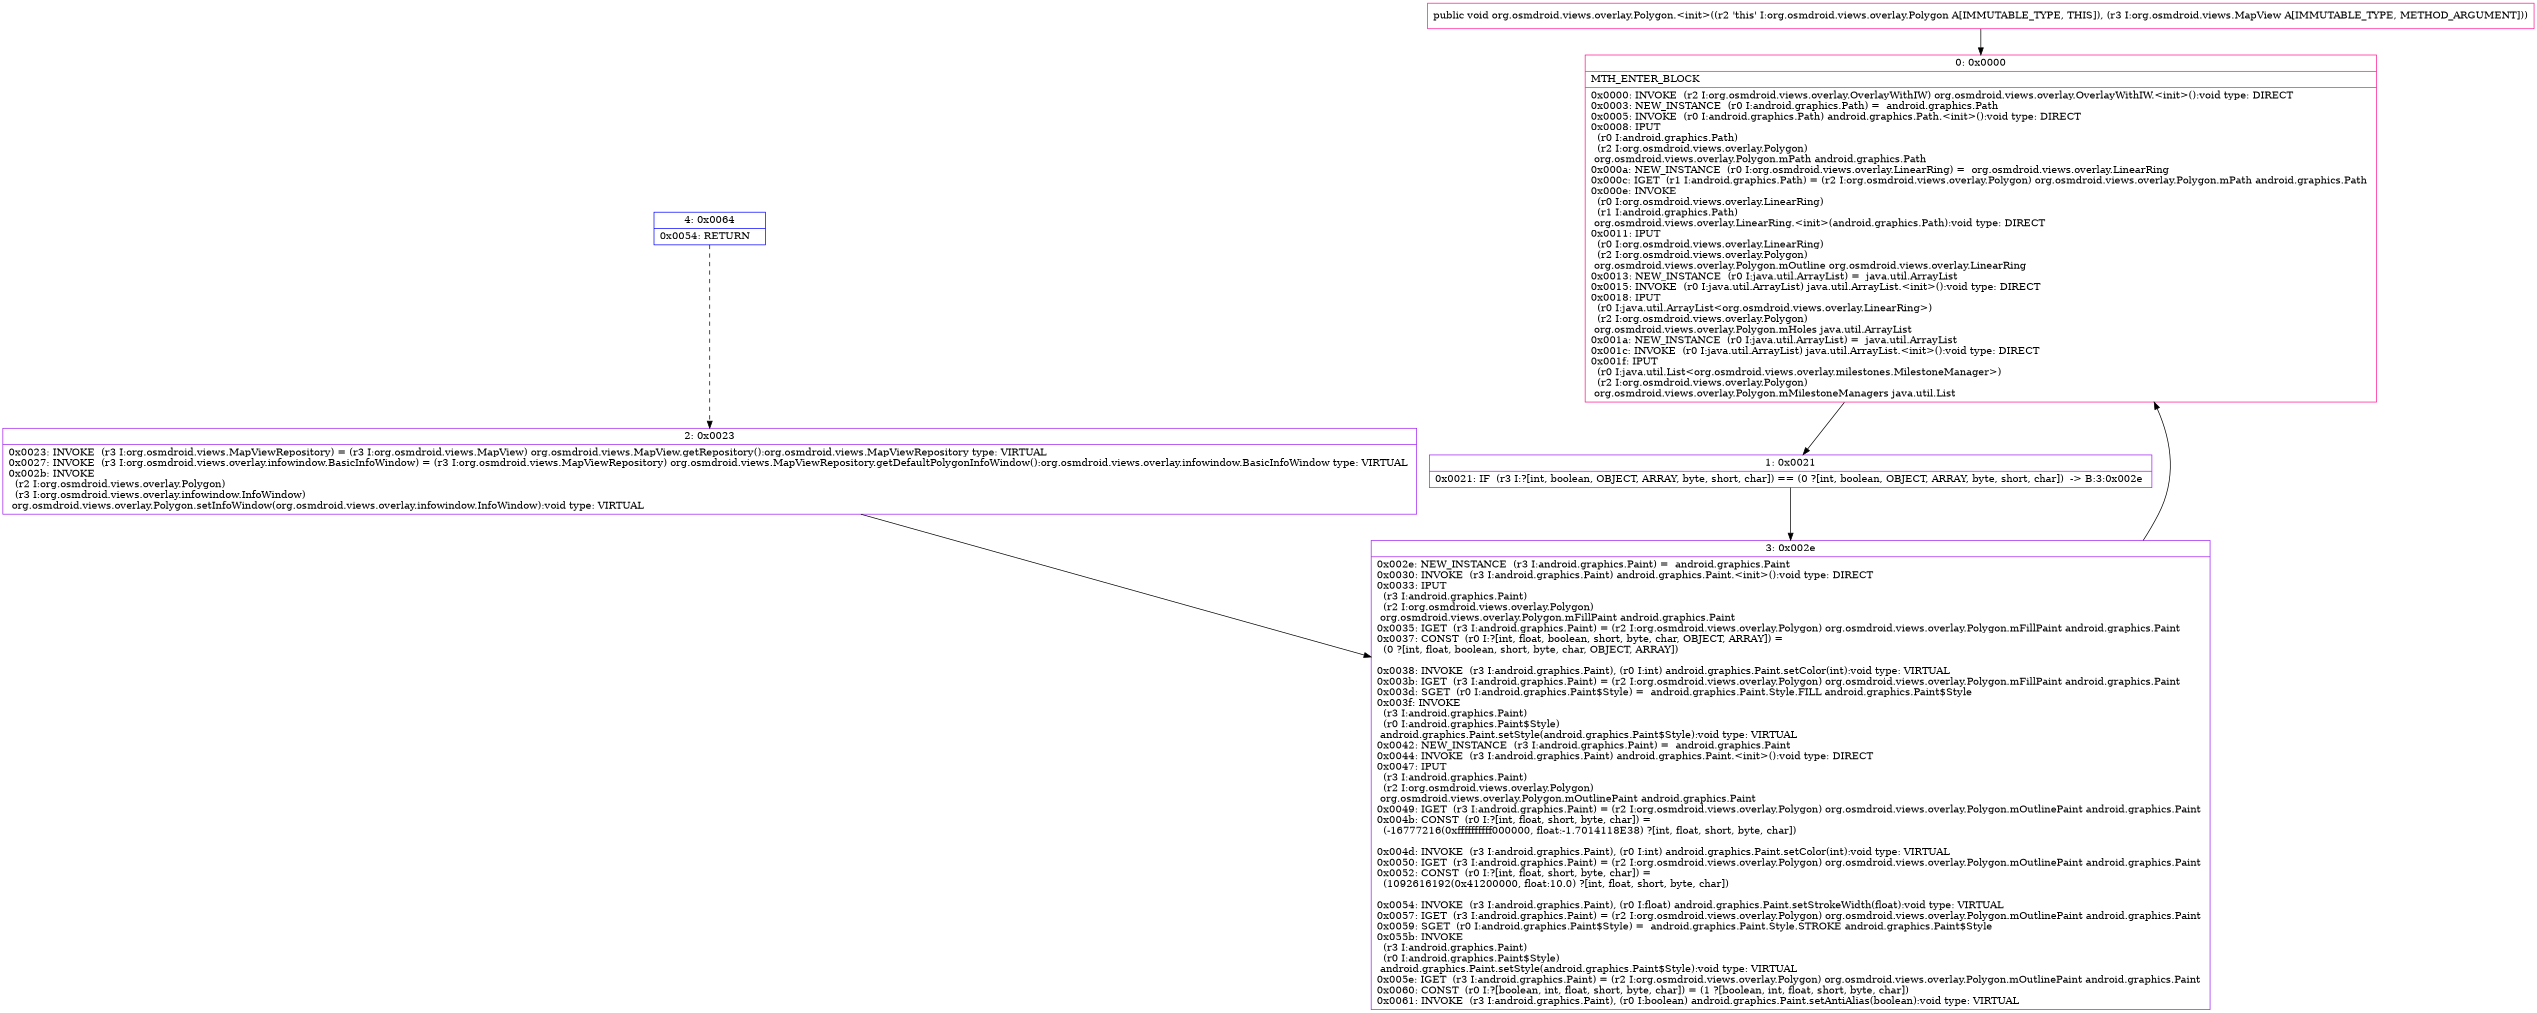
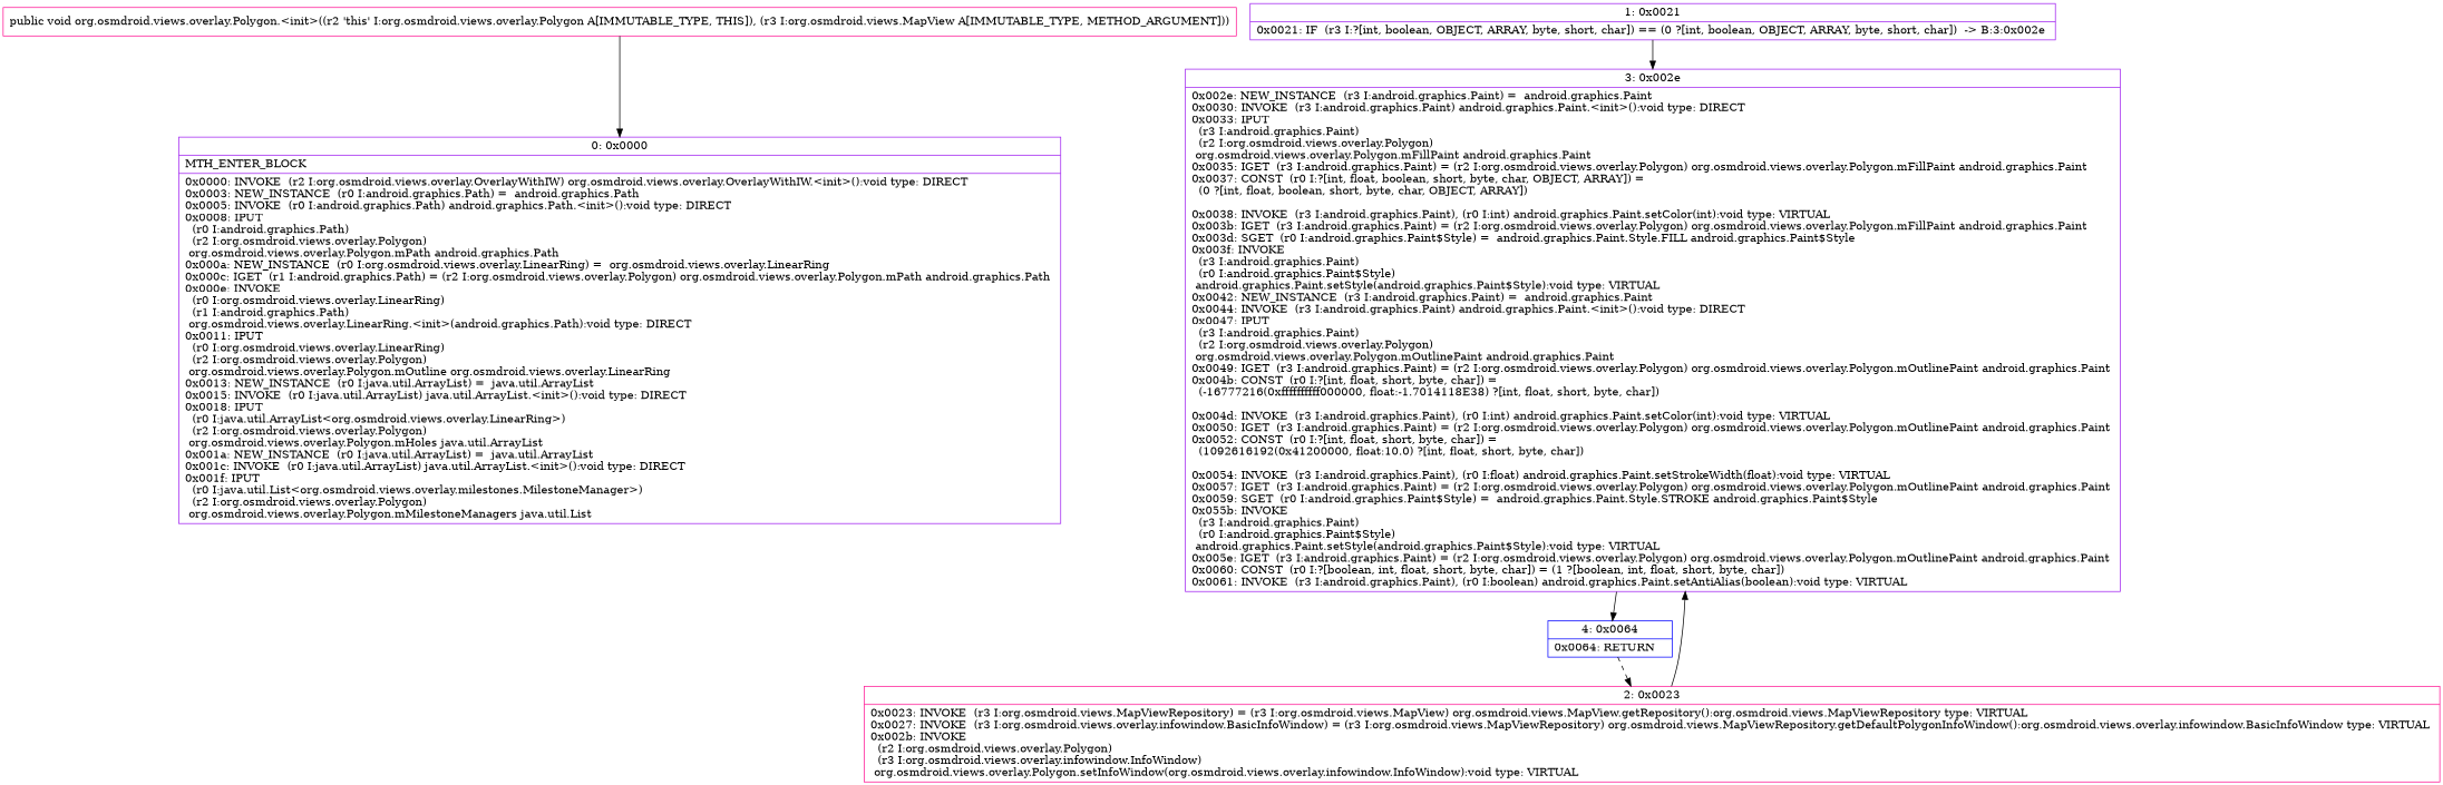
  digraph {
    node [color=purple shape=record]
-   n1 [color=deeppink label="{0\:\ 0x0000|MTH_ENTER_BLOCK\l|0x0000: INVOKE  (r2 I:org.osmdroid.views.overlay.OverlayWithIW) org.osmdroid.views.overlay.OverlayWithIW.\<init\>():void type: DIRECT \l0x0003: NEW_INSTANCE  (r0 I:android.graphics.Path) =  android.graphics.Path \l0x0005: INVOKE  (r0 I:android.graphics.Path) android.graphics.Path.\<init\>():void type: DIRECT \l0x0008: IPUT  \l  (r0 I:android.graphics.Path)\l  (r2 I:org.osmdroid.views.overlay.Polygon)\l org.osmdroid.views.overlay.Polygon.mPath android.graphics.Path \l0x000a: NEW_INSTANCE  (r0 I:org.osmdroid.views.overlay.LinearRing) =  org.osmdroid.views.overlay.LinearRing \l0x000c: IGET  (r1 I:android.graphics.Path) = (r2 I:org.osmdroid.views.overlay.Polygon) org.osmdroid.views.overlay.Polygon.mPath android.graphics.Path \l0x000e: INVOKE  \l  (r0 I:org.osmdroid.views.overlay.LinearRing)\l  (r1 I:android.graphics.Path)\l org.osmdroid.views.overlay.LinearRing.\<init\>(android.graphics.Path):void type: DIRECT \l0x0011: IPUT  \l  (r0 I:org.osmdroid.views.overlay.LinearRing)\l  (r2 I:org.osmdroid.views.overlay.Polygon)\l org.osmdroid.views.overlay.Polygon.mOutline org.osmdroid.views.overlay.LinearRing \l0x0013: NEW_INSTANCE  (r0 I:java.util.ArrayList) =  java.util.ArrayList \l0x0015: INVOKE  (r0 I:java.util.ArrayList) java.util.ArrayList.\<init\>():void type: DIRECT \l0x0018: IPUT  \l  (r0 I:java.util.ArrayList\<org.osmdroid.views.overlay.LinearRing\>)\l  (r2 I:org.osmdroid.views.overlay.Polygon)\l org.osmdroid.views.overlay.Polygon.mHoles java.util.ArrayList \l0x001a: NEW_INSTANCE  (r0 I:java.util.ArrayList) =  java.util.ArrayList \l0x001c: INVOKE  (r0 I:java.util.ArrayList) java.util.ArrayList.\<init\>():void type: DIRECT \l0x001f: IPUT  \l  (r0 I:java.util.List\<org.osmdroid.views.overlay.milestones.MilestoneManager\>)\l  (r2 I:org.osmdroid.views.overlay.Polygon)\l org.osmdroid.views.overlay.Polygon.mMilestoneManagers java.util.List \l}"]
+   n1 [label="{0\:\ 0x0000|MTH_ENTER_BLOCK\l|0x0000: INVOKE  (r2 I:org.osmdroid.views.overlay.OverlayWithIW) org.osmdroid.views.overlay.OverlayWithIW.\<init\>():void type: DIRECT \l0x0003: NEW_INSTANCE  (r0 I:android.graphics.Path) =  android.graphics.Path \l0x0005: INVOKE  (r0 I:android.graphics.Path) android.graphics.Path.\<init\>():void type: DIRECT \l0x0008: IPUT  \l  (r0 I:android.graphics.Path)\l  (r2 I:org.osmdroid.views.overlay.Polygon)\l org.osmdroid.views.overlay.Polygon.mPath android.graphics.Path \l0x000a: NEW_INSTANCE  (r0 I:org.osmdroid.views.overlay.LinearRing) =  org.osmdroid.views.overlay.LinearRing \l0x000c: IGET  (r1 I:android.graphics.Path) = (r2 I:org.osmdroid.views.overlay.Polygon) org.osmdroid.views.overlay.Polygon.mPath android.graphics.Path \l0x000e: INVOKE  \l  (r0 I:org.osmdroid.views.overlay.LinearRing)\l  (r1 I:android.graphics.Path)\l org.osmdroid.views.overlay.LinearRing.\<init\>(android.graphics.Path):void type: DIRECT \l0x0011: IPUT  \l  (r0 I:org.osmdroid.views.overlay.LinearRing)\l  (r2 I:org.osmdroid.views.overlay.Polygon)\l org.osmdroid.views.overlay.Polygon.mOutline org.osmdroid.views.overlay.LinearRing \l0x0013: NEW_INSTANCE  (r0 I:java.util.ArrayList) =  java.util.ArrayList \l0x0015: INVOKE  (r0 I:java.util.ArrayList) java.util.ArrayList.\<init\>():void type: DIRECT \l0x0018: IPUT  \l  (r0 I:java.util.ArrayList\<org.osmdroid.views.overlay.LinearRing\>)\l  (r2 I:org.osmdroid.views.overlay.Polygon)\l org.osmdroid.views.overlay.Polygon.mHoles java.util.ArrayList \l0x001a: NEW_INSTANCE  (r0 I:java.util.ArrayList) =  java.util.ArrayList \l0x001c: INVOKE  (r0 I:java.util.ArrayList) java.util.ArrayList.\<init\>():void type: DIRECT \l0x001f: IPUT  \l  (r0 I:java.util.List\<org.osmdroid.views.overlay.milestones.MilestoneManager\>)\l  (r2 I:org.osmdroid.views.overlay.Polygon)\l org.osmdroid.views.overlay.Polygon.mMilestoneManagers java.util.List \l}"]
    n2 [label="{1\:\ 0x0021|0x0021: IF  (r3 I:?[int, boolean, OBJECT, ARRAY, byte, short, char]) == (0 ?[int, boolean, OBJECT, ARRAY, byte, short, char])  \-\> B:3:0x002e \l}"]
    n3 [label="{3\:\ 0x002e|0x002e: NEW_INSTANCE  (r3 I:android.graphics.Paint) =  android.graphics.Paint \l0x0030: INVOKE  (r3 I:android.graphics.Paint) android.graphics.Paint.\<init\>():void type: DIRECT \l0x0033: IPUT  \l  (r3 I:android.graphics.Paint)\l  (r2 I:org.osmdroid.views.overlay.Polygon)\l org.osmdroid.views.overlay.Polygon.mFillPaint android.graphics.Paint \l0x0035: IGET  (r3 I:android.graphics.Paint) = (r2 I:org.osmdroid.views.overlay.Polygon) org.osmdroid.views.overlay.Polygon.mFillPaint android.graphics.Paint \l0x0037: CONST  (r0 I:?[int, float, boolean, short, byte, char, OBJECT, ARRAY]) = \l  (0 ?[int, float, boolean, short, byte, char, OBJECT, ARRAY])\l \l0x0038: INVOKE  (r3 I:android.graphics.Paint), (r0 I:int) android.graphics.Paint.setColor(int):void type: VIRTUAL \l0x003b: IGET  (r3 I:android.graphics.Paint) = (r2 I:org.osmdroid.views.overlay.Polygon) org.osmdroid.views.overlay.Polygon.mFillPaint android.graphics.Paint \l0x003d: SGET  (r0 I:android.graphics.Paint$Style) =  android.graphics.Paint.Style.FILL android.graphics.Paint$Style \l0x003f: INVOKE  \l  (r3 I:android.graphics.Paint)\l  (r0 I:android.graphics.Paint$Style)\l android.graphics.Paint.setStyle(android.graphics.Paint$Style):void type: VIRTUAL \l0x0042: NEW_INSTANCE  (r3 I:android.graphics.Paint) =  android.graphics.Paint \l0x0044: INVOKE  (r3 I:android.graphics.Paint) android.graphics.Paint.\<init\>():void type: DIRECT \l0x0047: IPUT  \l  (r3 I:android.graphics.Paint)\l  (r2 I:org.osmdroid.views.overlay.Polygon)\l org.osmdroid.views.overlay.Polygon.mOutlinePaint android.graphics.Paint \l0x0049: IGET  (r3 I:android.graphics.Paint) = (r2 I:org.osmdroid.views.overlay.Polygon) org.osmdroid.views.overlay.Polygon.mOutlinePaint android.graphics.Paint \l0x004b: CONST  (r0 I:?[int, float, short, byte, char]) = \l  (\-16777216(0xffffffffff000000, float:\-1.7014118E38) ?[int, float, short, byte, char])\l \l0x004d: INVOKE  (r3 I:android.graphics.Paint), (r0 I:int) android.graphics.Paint.setColor(int):void type: VIRTUAL \l0x0050: IGET  (r3 I:android.graphics.Paint) = (r2 I:org.osmdroid.views.overlay.Polygon) org.osmdroid.views.overlay.Polygon.mOutlinePaint android.graphics.Paint \l0x0052: CONST  (r0 I:?[int, float, short, byte, char]) = \l  (1092616192(0x41200000, float:10.0) ?[int, float, short, byte, char])\l \l0x0054: INVOKE  (r3 I:android.graphics.Paint), (r0 I:float) android.graphics.Paint.setStrokeWidth(float):void type: VIRTUAL \l0x0057: IGET  (r3 I:android.graphics.Paint) = (r2 I:org.osmdroid.views.overlay.Polygon) org.osmdroid.views.overlay.Polygon.mOutlinePaint android.graphics.Paint \l0x0059: SGET  (r0 I:android.graphics.Paint$Style) =  android.graphics.Paint.Style.STROKE android.graphics.Paint$Style \l0x055b: INVOKE  \l  (r3 I:android.graphics.Paint)\l  (r0 I:android.graphics.Paint$Style)\l android.graphics.Paint.setStyle(android.graphics.Paint$Style):void type: VIRTUAL \l0x005e: IGET  (r3 I:android.graphics.Paint) = (r2 I:org.osmdroid.views.overlay.Polygon) org.osmdroid.views.overlay.Polygon.mOutlinePaint android.graphics.Paint \l0x0060: CONST  (r0 I:?[boolean, int, float, short, byte, char]) = (1 ?[boolean, int, float, short, byte, char]) \l0x0061: INVOKE  (r3 I:android.graphics.Paint), (r0 I:boolean) android.graphics.Paint.setAntiAlias(boolean):void type: VIRTUAL \l}"]
-   n4 [label="{2\:\ 0x0023|0x0023: INVOKE  (r3 I:org.osmdroid.views.MapViewRepository) = (r3 I:org.osmdroid.views.MapView) org.osmdroid.views.MapView.getRepository():org.osmdroid.views.MapViewRepository type: VIRTUAL \l0x0027: INVOKE  (r3 I:org.osmdroid.views.overlay.infowindow.BasicInfoWindow) = (r3 I:org.osmdroid.views.MapViewRepository) org.osmdroid.views.MapViewRepository.getDefaultPolygonInfoWindow():org.osmdroid.views.overlay.infowindow.BasicInfoWindow type: VIRTUAL \l0x002b: INVOKE  \l  (r2 I:org.osmdroid.views.overlay.Polygon)\l  (r3 I:org.osmdroid.views.overlay.infowindow.InfoWindow)\l org.osmdroid.views.overlay.Polygon.setInfoWindow(org.osmdroid.views.overlay.infowindow.InfoWindow):void type: VIRTUAL \l}"]
-   n5 [color=blue label="{4\:\ 0x0064|0x0054: RETURN   \l}"]
+   n4 [color=deeppink label="{2\:\ 0x0023|0x0023: INVOKE  (r3 I:org.osmdroid.views.MapViewRepository) = (r3 I:org.osmdroid.views.MapView) org.osmdroid.views.MapView.getRepository():org.osmdroid.views.MapViewRepository type: VIRTUAL \l0x0027: INVOKE  (r3 I:org.osmdroid.views.overlay.infowindow.BasicInfoWindow) = (r3 I:org.osmdroid.views.MapViewRepository) org.osmdroid.views.MapViewRepository.getDefaultPolygonInfoWindow():org.osmdroid.views.overlay.infowindow.BasicInfoWindow type: VIRTUAL \l0x002b: INVOKE  \l  (r2 I:org.osmdroid.views.overlay.Polygon)\l  (r3 I:org.osmdroid.views.overlay.infowindow.InfoWindow)\l org.osmdroid.views.overlay.Polygon.setInfoWindow(org.osmdroid.views.overlay.infowindow.InfoWindow):void type: VIRTUAL \l}"]
+   n5 [color=blue label="{4\:\ 0x0064|0x0064: RETURN   \l}"]
    n6 [color=deeppink label="{public void org.osmdroid.views.overlay.Polygon.\<init\>((r2 'this' I:org.osmdroid.views.overlay.Polygon A[IMMUTABLE_TYPE, THIS]), (r3 I:org.osmdroid.views.MapView A[IMMUTABLE_TYPE, METHOD_ARGUMENT])) }"]
-   n1 -> n2
    n2 -> n3
-   n3 -> n1
+   n3 -> n5
    n4 -> n3
    n5 -> n4 [style=dashed]
    n6 -> n1
  }
